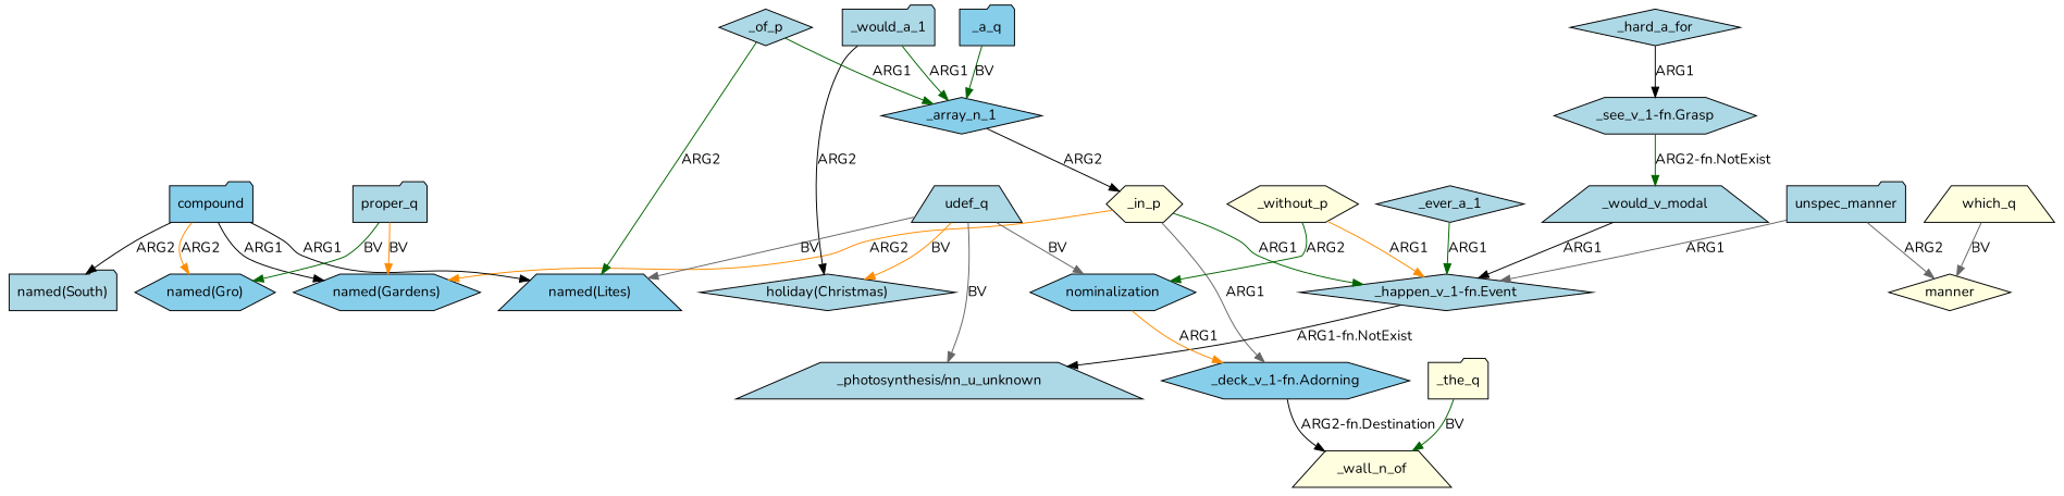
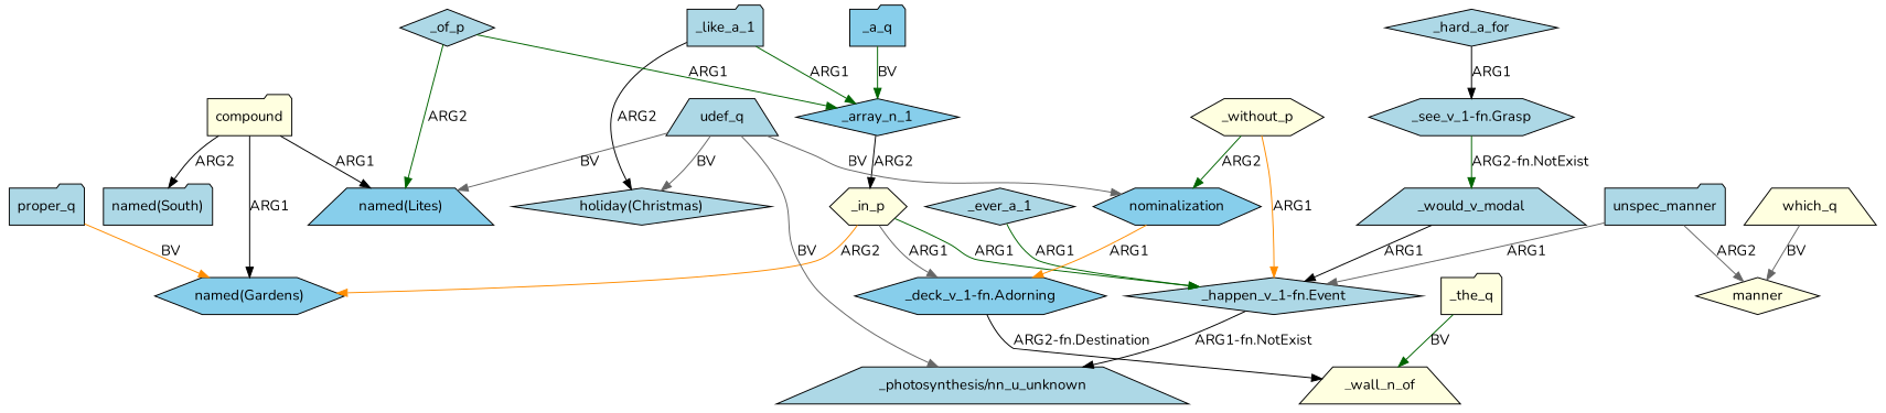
  digraph {
    fontname=Nunito
    node [fillcolor=lightblue fontname=Nunito shape=hexagon style=filled]
    edge [color=darkgreen fontname=Nunito]
    _in_p [fillcolor=lightyellow]
    "named(Gardens)" [fillcolor=skyblue]
    "_happen_v_1-fn.Event" [shape=diamond]
    "_deck_v_1-fn.Adorning" [fillcolor=skyblue]
    _array_n_1 [fillcolor=skyblue shape=diamond]
    "_photosynthesis/nn_u_unknown" [shape=trapezium]
    _wall_n_of [fillcolor=lightyellow shape=trapezium]
-   compound [fillcolor=skyblue shape=folder]
+   compound [fillcolor=lightyellow shape=folder]
    "named(South)" [shape=folder]
    "named(Lites)" [fillcolor=skyblue shape=trapezium]
-   "named(Gro)" [fillcolor=skyblue]
    _ever_a_1 [shape=diamond]
    _without_p [fillcolor=lightyellow]
    nominalization [fillcolor=skyblue]
    _the_q [fillcolor=lightyellow shape=folder]
-   _like_a_1 [shape=folder label=_would_a_1]
+   _like_a_1 [shape=folder]
    "holiday(Christmas)" [shape=diamond]
    proper_q [shape=folder]
    _of_p [shape=diamond]
    unspec_manner [shape=folder]
    manner [fillcolor=lightyellow shape=diamond]
    which_q [fillcolor=lightyellow shape=trapezium]
    udef_q [shape=trapezium]
    _would_v_modal [shape=trapezium]
    "_see_v_1-fn.Grasp"
    _hard_a_for [shape=diamond]
    _a_q [fillcolor=skyblue shape=folder]
    _in_p -> "named(Gardens)" [color=darkorange label=ARG2]
    _in_p -> "_happen_v_1-fn.Event" [label=ARG1]
    _in_p -> "_deck_v_1-fn.Adorning" [color=gray40 label=ARG1]
    "_happen_v_1-fn.Event" -> "_photosynthesis/nn_u_unknown" [color=black label="ARG1-fn.NotExist"]
    "_deck_v_1-fn.Adorning" -> _wall_n_of [color=black label="ARG2-fn.Destination"]
    _array_n_1 -> _in_p [color=black label=ARG2]
    compound -> "named(Gardens)" [color=black label=ARG1]
    compound -> "named(South)" [color=black label=ARG2]
    compound -> "named(Lites)" [color=black label=ARG1]
-   compound -> "named(Gro)" [color=darkorange label=ARG2]
    _ever_a_1 -> "_happen_v_1-fn.Event" [label=ARG1]
    _without_p -> "_happen_v_1-fn.Event" [color=darkorange label=ARG1]
    _without_p -> nominalization [label=ARG2]
    nominalization -> "_deck_v_1-fn.Adorning" [color=darkorange label=ARG1]
    _the_q -> _wall_n_of [label=BV]
    _like_a_1 -> _array_n_1 [label=ARG1]
    _like_a_1 -> "holiday(Christmas)" [color=black label=ARG2]
    proper_q -> "named(Gardens)" [color=darkorange label=BV]
-   proper_q -> "named(Gro)" [label=BV]
    _of_p -> _array_n_1 [label=ARG1]
    _of_p -> "named(Lites)" [label=ARG2]
    unspec_manner -> "_happen_v_1-fn.Event" [color=gray40 label=ARG1]
    unspec_manner -> manner [color=gray40 label=ARG2]
    which_q -> manner [color=gray40 label=BV]
    udef_q -> "_photosynthesis/nn_u_unknown" [color=gray40 label=BV]
    udef_q -> "named(Lites)" [color=gray40 label=BV]
    udef_q -> nominalization [color=gray40 label=BV]
-   udef_q -> "holiday(Christmas)" [color=darkorange label=BV]
+   udef_q -> "holiday(Christmas)" [color=gray40 label=BV]
    _would_v_modal -> "_happen_v_1-fn.Event" [color=black label=ARG1]
    "_see_v_1-fn.Grasp" -> _would_v_modal [label="ARG2-fn.NotExist"]
    _hard_a_for -> "_see_v_1-fn.Grasp" [color=black label=ARG1]
    _a_q -> _array_n_1 [label=BV]
  }
